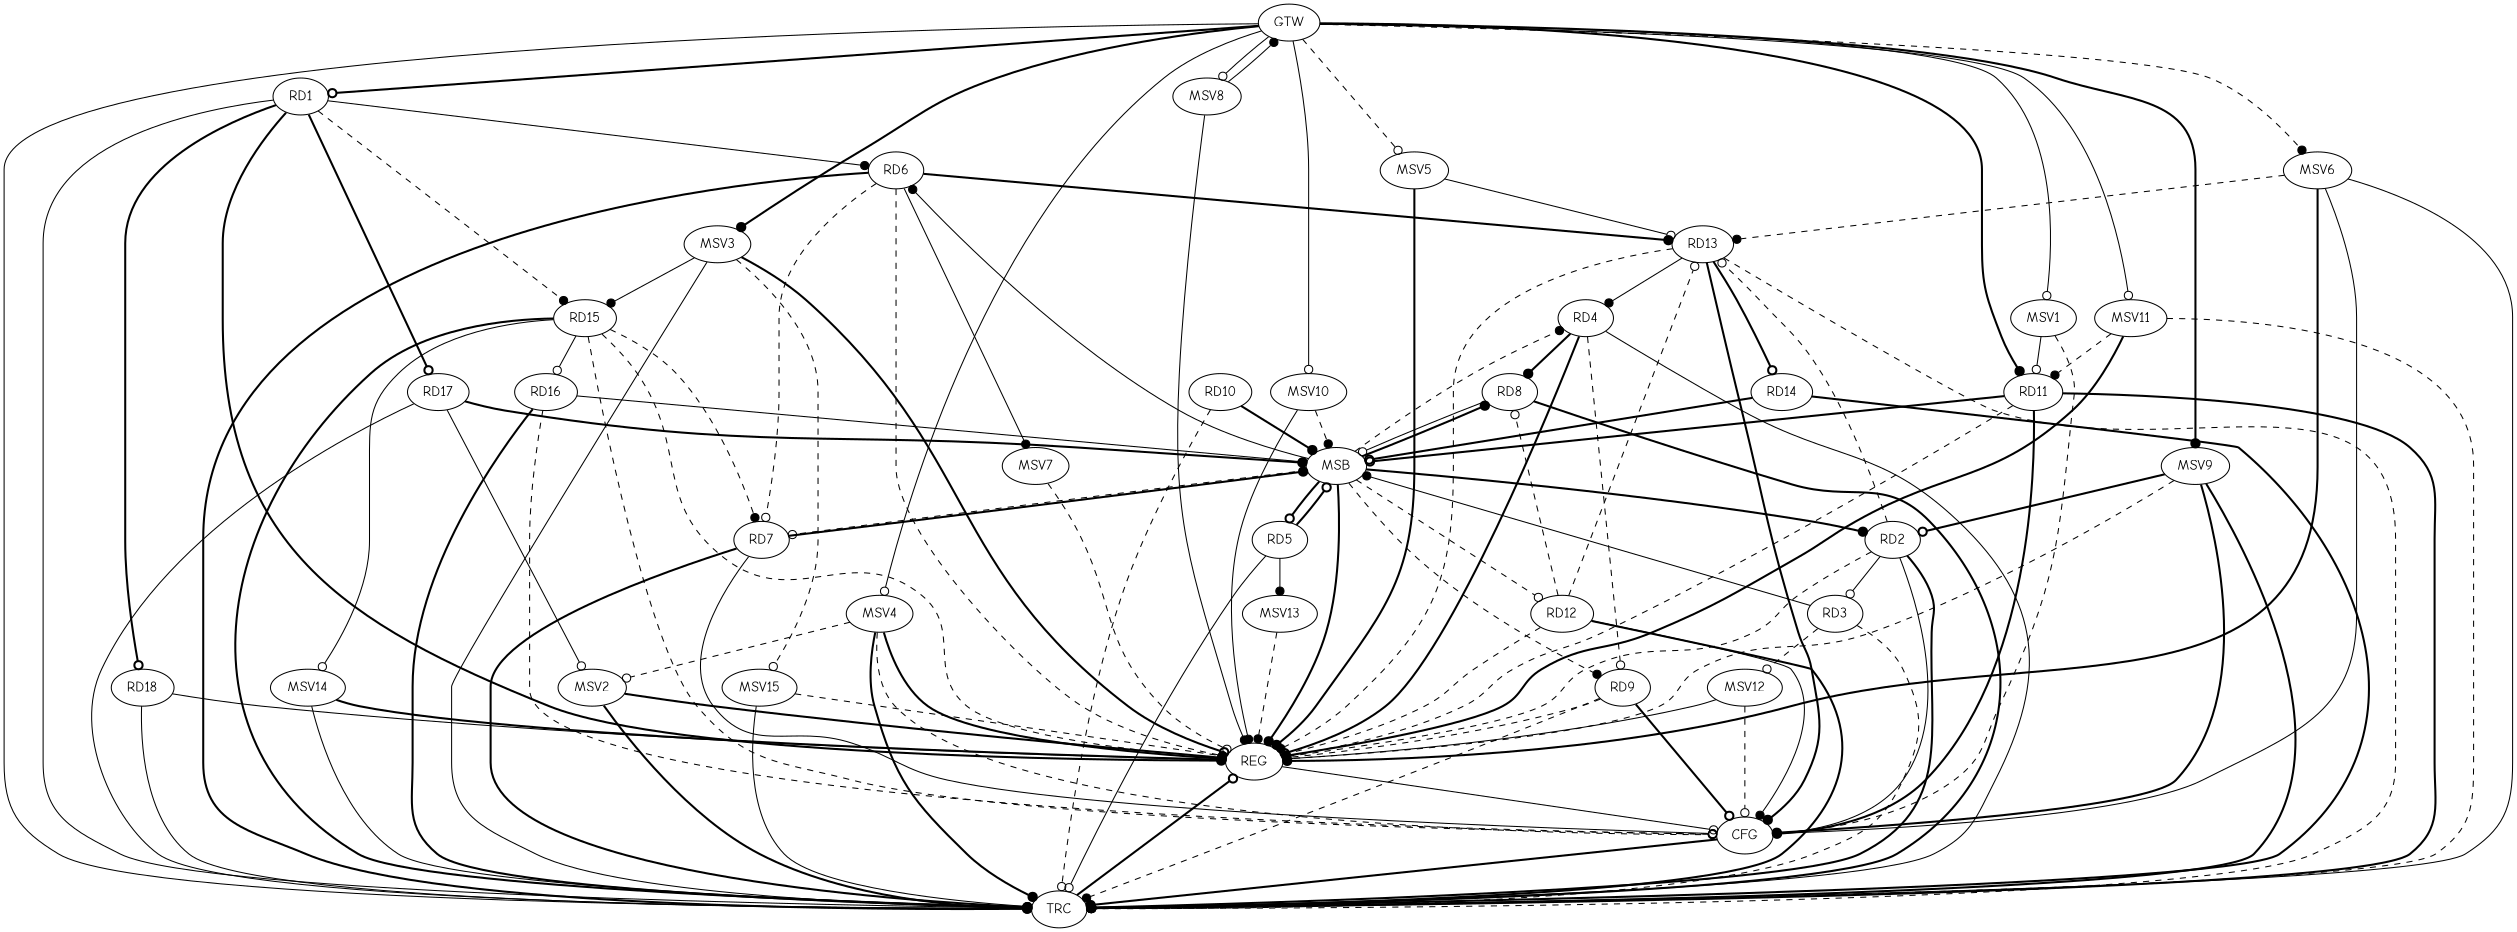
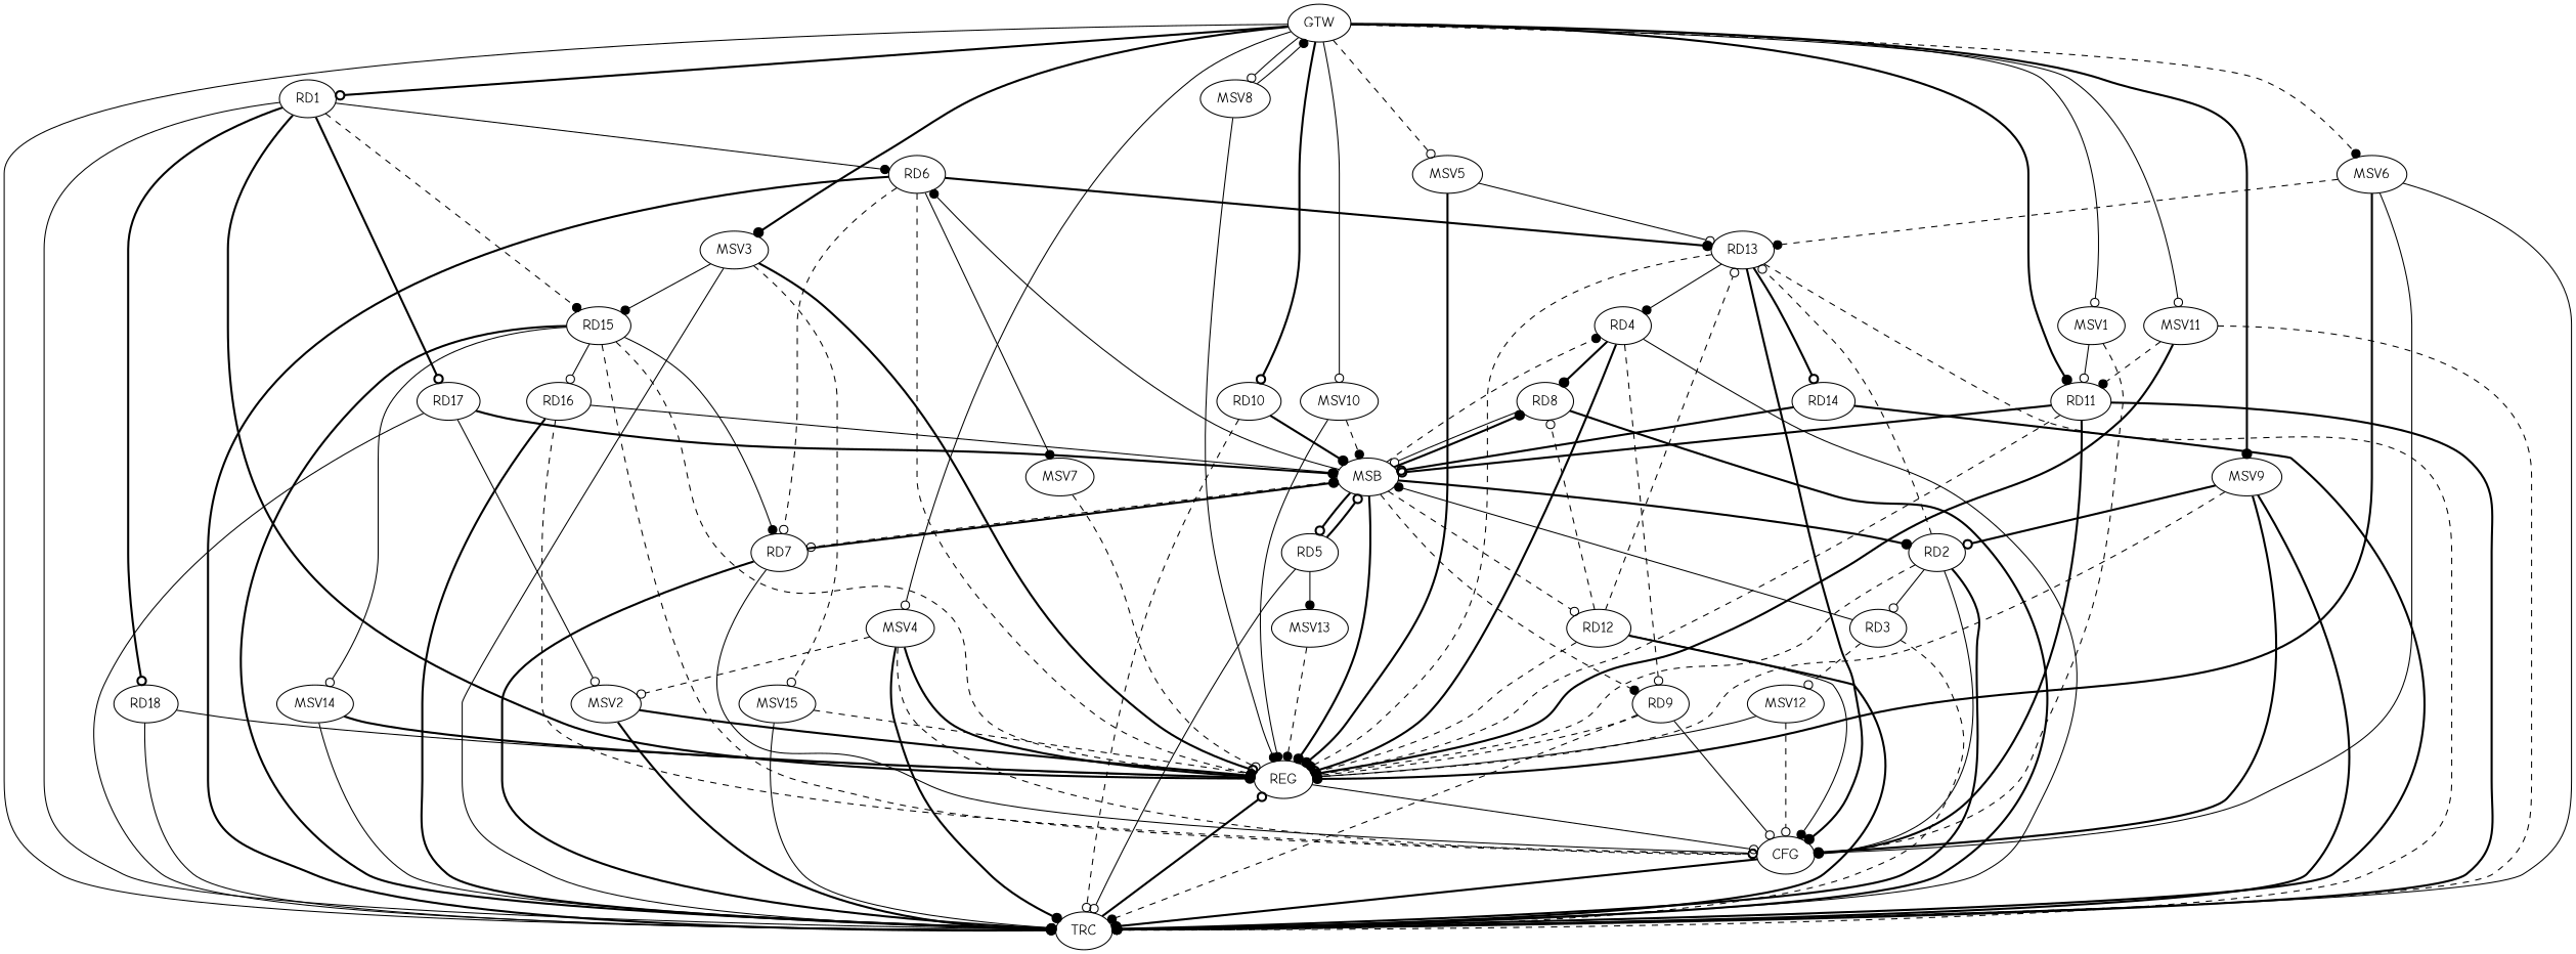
  strict digraph {
    fontname="Comic Neue"
    node [fontname="Comic Neue"]
    edge [arrowhead=odot fontname="Comic Neue" style=bold]
    n1 [label=RD1]
    n2 [label=RD6]
    n3 [label=RD15]
    n4 [label=RD17]
    n5 [label=RD18]
    n6 [label=REG]
    n7 [label=TRC]
    n8 [label=RD13]
    n9 [label=RD7]
    n10 [label=MSV7]
    n11 [label=CFG]
    n12 [label=RD16]
    n13 [label=MSV14]
    n14 [label=MSB]
    n15 [label=MSV2]
    n16 [label=RD2]
    n17 [label=RD3]
    n18 [label=MSV12]
    n19 [label=RD4]
    n20 [label=RD14]
    n21 [label=RD8]
    n22 [label=RD9]
    n23 [label=RD5]
    n24 [label=RD12]
    n25 [label=MSV13]
    n26 [label=RD10]
    n27 [label=RD11]
    n28 [label=GTW]
    n29 [label=MSV1]
    n30 [label=MSV3]
    n31 [label=MSV4]
    n32 [label=MSV5]
    n33 [label=MSV6]
    n34 [label=MSV8]
    n35 [label=MSV9]
    n36 [label=MSV10]
    n37 [label=MSV11]
    n38 [label=MSV15]
    n1 -> n2 [arrowhead=dot style=solid]
    n1 -> n3 [arrowhead=dot style=dashed]
    n1 -> n4
    n1 -> n5
    n1 -> n6
    n1 -> n7 [arrowhead=dot style=solid]
    n2 -> n6 [arrowhead=dot style=dashed]
    n2 -> n7 [arrowhead=dot]
    n2 -> n8 [arrowhead=dot]
    n2 -> n9 [style=dashed]
    n2 -> n10 [arrowhead=dot style=solid]
    n3 -> n6 [arrowhead=dot style=dashed]
    n3 -> n7
-   n3 -> n9 [arrowhead=dot style=dashed]
+   n3 -> n9 [arrowhead=dot style=solid]
    n3 -> n11 [style=dashed]
    n3 -> n12 [style=solid]
    n3 -> n13 [style=solid]
    n4 -> n7 [style=solid]
    n4 -> n14 [arrowhead=dot]
    n4 -> n15 [style=solid]
    n5 -> n6 [style=solid]
    n5 -> n7 [style=solid]
    n6 -> n11 [style=solid]
    n7 -> n6
    n8 -> n6 [arrowhead=dot style=dashed]
    n8 -> n7 [arrowhead=dot style=dashed]
    n8 -> n11 [arrowhead=dot]
    n8 -> n19 [arrowhead=dot style=solid]
    n8 -> n20
    n9 -> n7 [arrowhead=dot]
    n9 -> n11 [style=solid]
    n9 -> n14 [arrowhead=dot]
    n10 -> n6 [style=dashed]
    n11 -> n7 [arrowhead=dot]
    n12 -> n7 [arrowhead=dot]
    n12 -> n11 [style=dashed]
    n12 -> n14 [style=solid]
    n13 -> n6
    n13 -> n7 [style=solid]
    n14 -> n2 [arrowhead=dot style=solid]
    n14 -> n6 [arrowhead=dot]
    n14 -> n9 [style=dashed]
    n14 -> n16 [arrowhead=dot]
    n14 -> n19 [arrowhead=dot style=dashed]
    n14 -> n21 [arrowhead=dot]
    n14 -> n22 [arrowhead=dot style=dashed]
    n14 -> n23
    n14 -> n24 [style=dashed]
    n15 -> n6
    n15 -> n7 [arrowhead=dot]
    n16 -> n6 [arrowhead=dot style=dashed]
    n16 -> n7 [arrowhead=dot]
    n16 -> n8 [style=dashed]
    n16 -> n11 [style=solid]
    n16 -> n17 [style=solid]
    n17 -> n7 [arrowhead=dot style=dashed]
    n17 -> n14 [arrowhead=dot style=solid]
    n17 -> n18 [style=dashed]
    n18 -> n6 [style=solid]
    n18 -> n11 [style=dashed]
    n19 -> n6
    n19 -> n7 [arrowhead=dot style=solid]
    n19 -> n21 [arrowhead=dot]
    n19 -> n22 [style=dashed]
    n20 -> n7 [arrowhead=dot]
    n20 -> n14
    n21 -> n7
    n21 -> n14 [style=solid]
    n22 -> n6 [arrowhead=dot style=dashed]
    n22 -> n7 [arrowhead=dot style=dashed]
-   n22 -> n11
+   n22 -> n11 [style=solid]
    n23 -> n7 [style=solid]
    n23 -> n14
    n23 -> n25 [arrowhead=dot style=solid]
    n24 -> n6 [style=dashed]
    n24 -> n7
    n24 -> n8 [style=dashed]
    n24 -> n11 [arrowhead=dot style=solid]
    n24 -> n21 [style=dashed]
    n25 -> n6 [arrowhead=dot style=dashed]
    n26 -> n7 [style=dashed]
    n26 -> n14 [arrowhead=dot]
    n27 -> n6 [arrowhead=dot style=dashed]
    n27 -> n7
    n27 -> n11
    n27 -> n14
    n28 -> n1
    n28 -> n7 [arrowhead=dot style=solid]
+   n28 -> n26
    n28 -> n27 [arrowhead=dot]
    n28 -> n29 [style=solid]
    n28 -> n30 [arrowhead=dot]
    n28 -> n31 [style=solid]
    n28 -> n32 [style=dashed]
    n28 -> n33 [arrowhead=dot style=dashed]
    n28 -> n34 [style=solid]
    n28 -> n35 [arrowhead=dot]
    n28 -> n36 [style=solid]
    n28 -> n37 [style=solid]
    n29 -> n11 [arrowhead=dot style=dashed]
    n29 -> n27 [style=solid]
    n30 -> n3 [arrowhead=dot style=solid]
    n30 -> n6
    n30 -> n7 [arrowhead=dot style=solid]
    n30 -> n38 [style=dashed]
    n31 -> n6 [arrowhead=dot]
    n31 -> n7 [arrowhead=dot]
    n31 -> n11 [style=dashed]
    n31 -> n15 [style=dashed]
    n32 -> n6 [arrowhead=dot]
    n32 -> n8 [style=solid]
    n33 -> n6 [arrowhead=dot]
    n33 -> n7 [arrowhead=dot style=solid]
    n33 -> n8 [arrowhead=dot style=dashed]
    n33 -> n11 [style=solid]
    n34 -> n6 [arrowhead=dot style=solid]
    n34 -> n28 [arrowhead=dot style=solid]
    n35 -> n6 [style=dashed]
    n35 -> n7 [arrowhead=dot]
    n35 -> n11 [arrowhead=dot]
    n35 -> n16
    n36 -> n6 [arrowhead=dot style=solid]
    n36 -> n14 [arrowhead=dot style=dashed]
    n37 -> n6 [arrowhead=dot]
    n37 -> n7 [style=dashed]
    n37 -> n27 [arrowhead=dot style=dashed]
    n38 -> n6 [style=dashed]
    n38 -> n7 [style=solid]
  }
